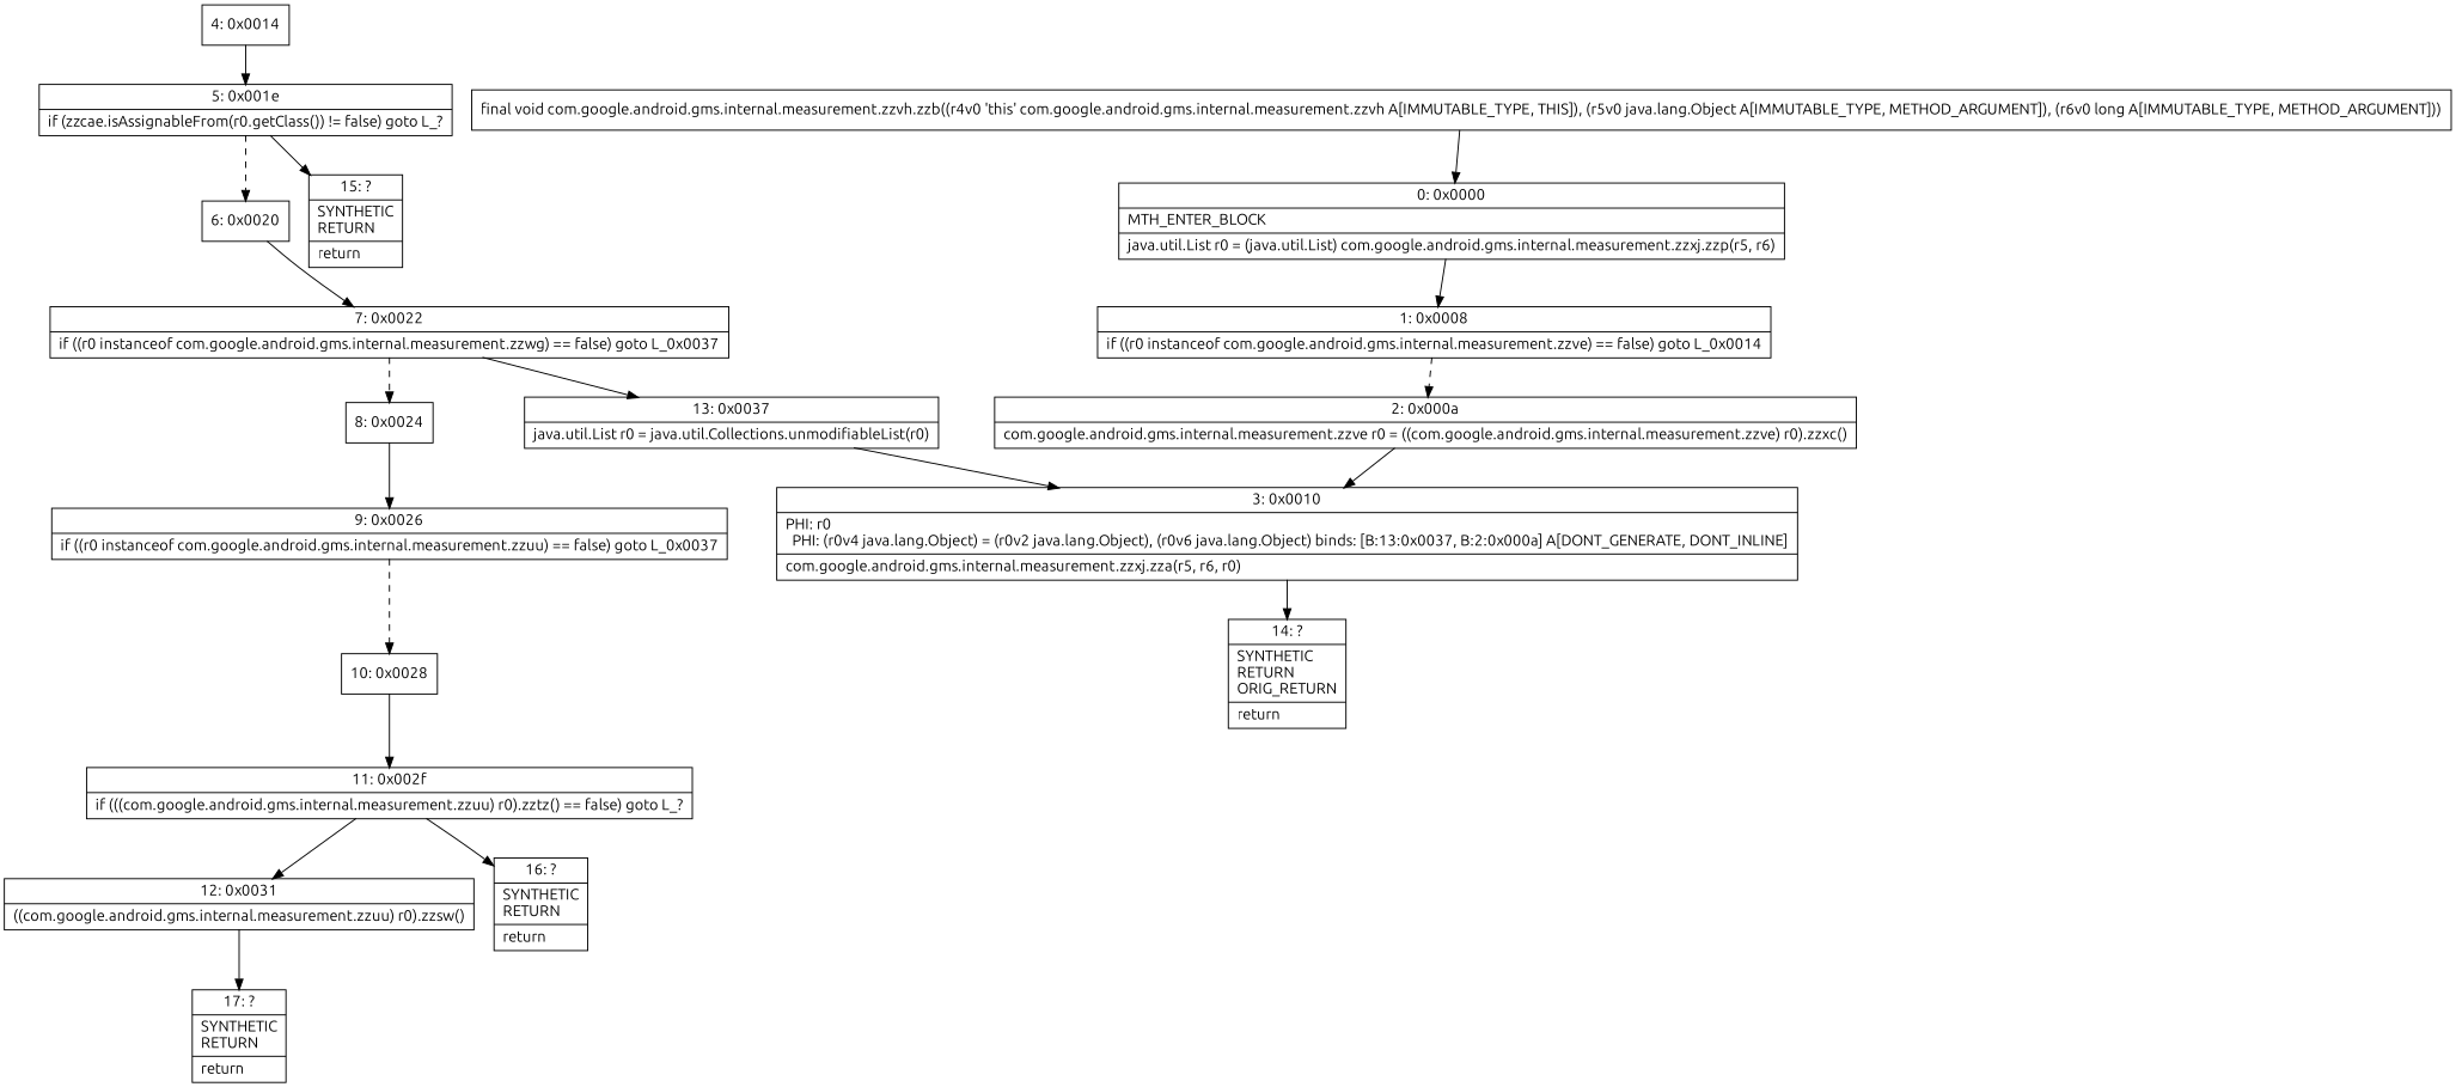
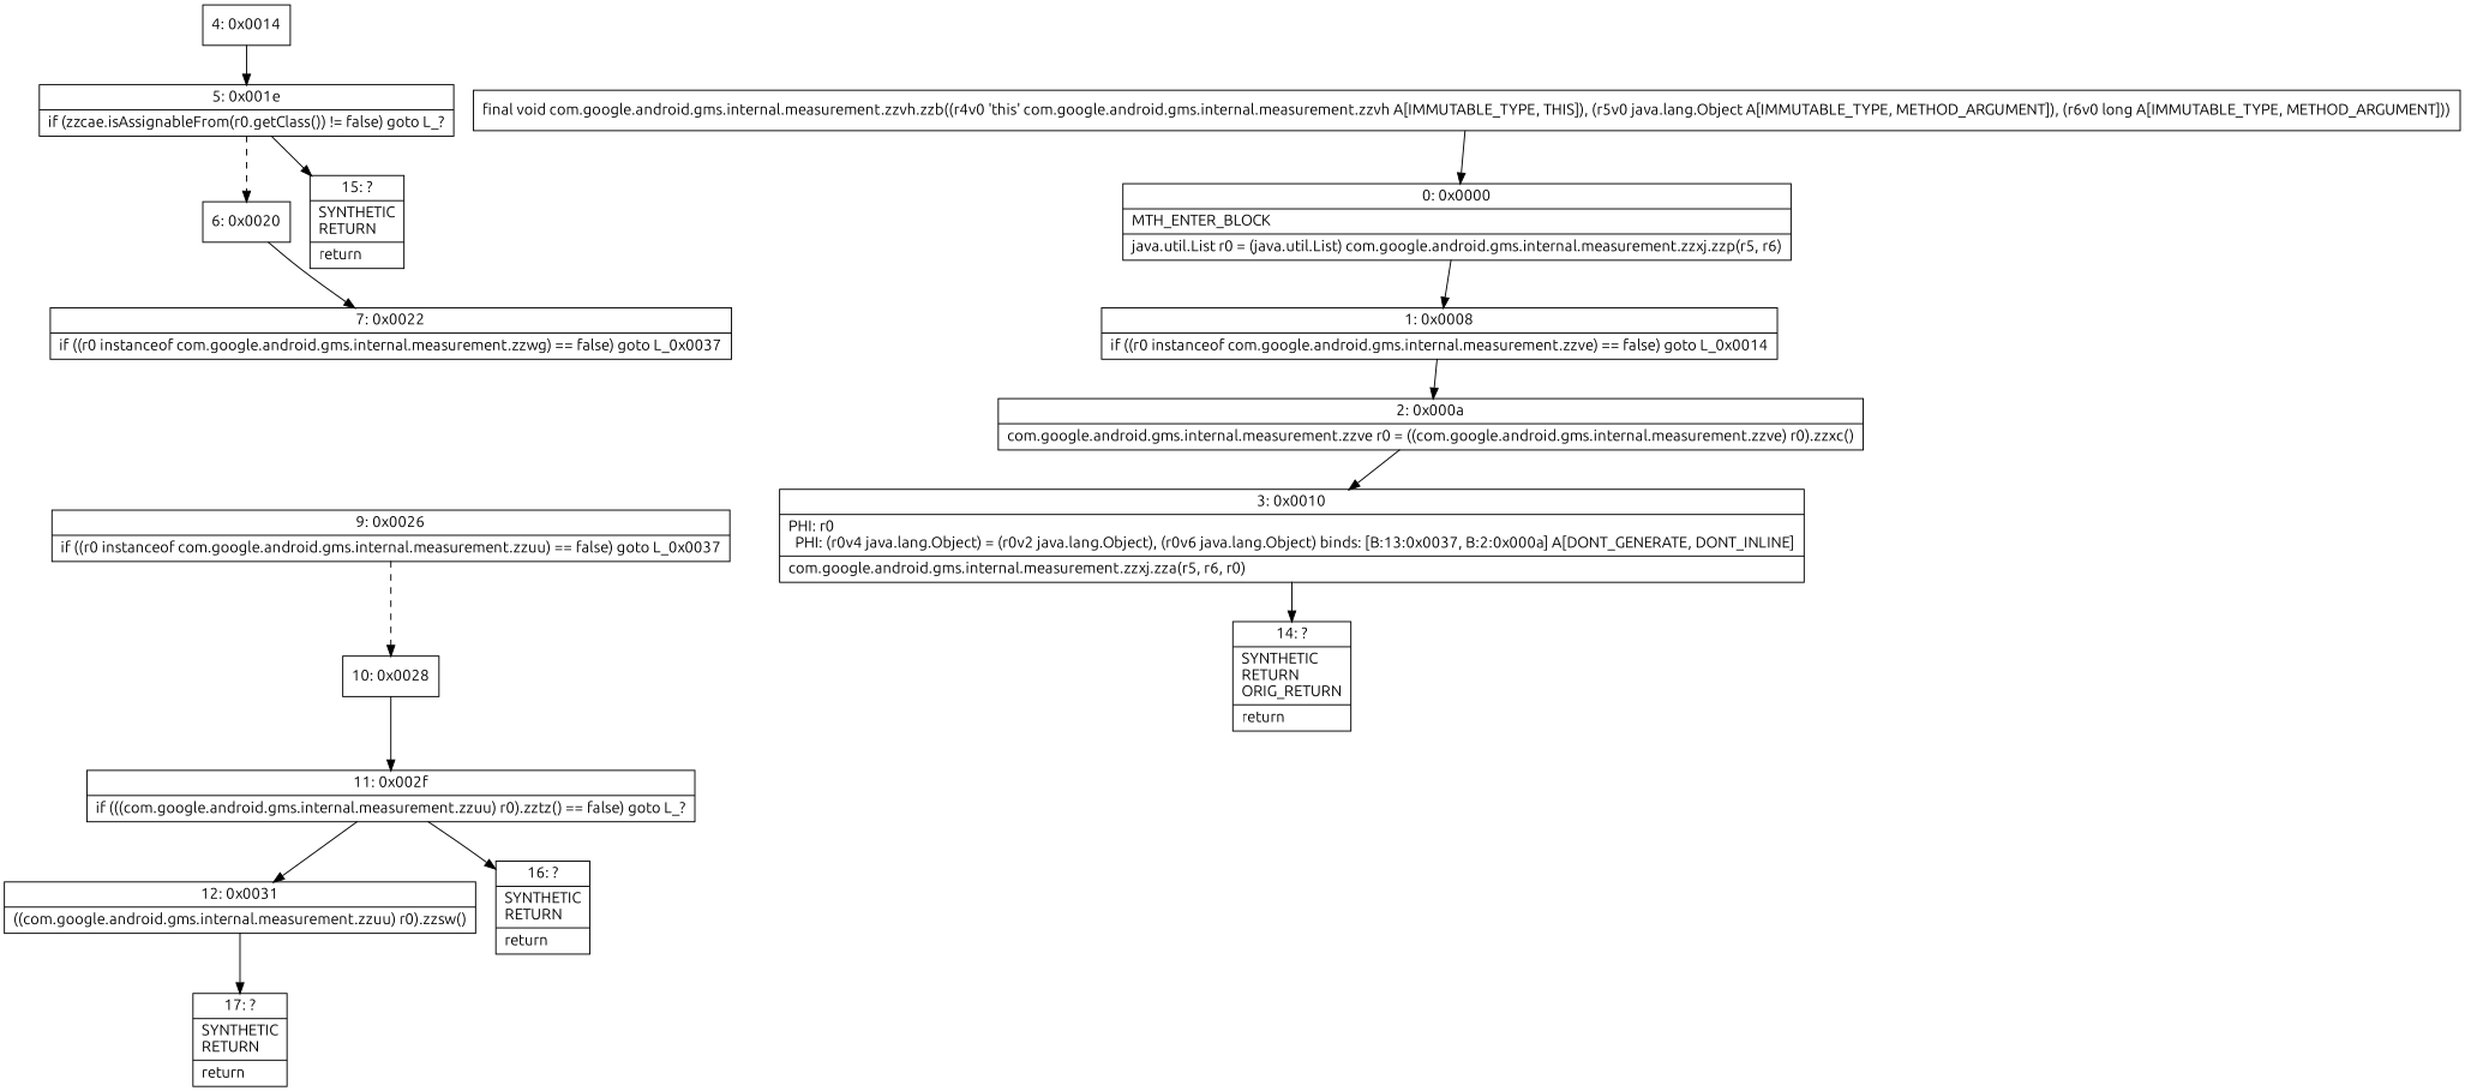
  digraph {
    fontname=Ubuntu
    node [fontname=Ubuntu shape=record]
    edge [fontname=Ubuntu]
    n1 [label="{0\:\ 0x0000|MTH_ENTER_BLOCK\l|java.util.List r0 = (java.util.List) com.google.android.gms.internal.measurement.zzxj.zzp(r5, r6)\l}"]
    n2 [label="{1\:\ 0x0008|if ((r0 instanceof com.google.android.gms.internal.measurement.zzve) == false) goto L_0x0014\l}"]
    n3 [label="{2\:\ 0x000a|com.google.android.gms.internal.measurement.zzve r0 = ((com.google.android.gms.internal.measurement.zzve) r0).zzxc()\l}"]
    n4 [label="{3\:\ 0x0010|PHI: r0 \l  PHI: (r0v4 java.lang.Object) = (r0v2 java.lang.Object), (r0v6 java.lang.Object) binds: [B:13:0x0037, B:2:0x000a] A[DONT_GENERATE, DONT_INLINE]\l|com.google.android.gms.internal.measurement.zzxj.zza(r5, r6, r0)\l}"]
    n5 [label="{4\:\ 0x0014}"]
    n6 [label="{5\:\ 0x001e|if (zzcae.isAssignableFrom(r0.getClass()) != false) goto L_?\l}"]
    n7 [label="{14\:\ ?|SYNTHETIC\lRETURN\lORIG_RETURN\l|return\l}"]
    n8 [label="{6\:\ 0x0020}"]
    n9 [label="{15\:\ ?|SYNTHETIC\lRETURN\l|return\l}"]
    n10 [label="{7\:\ 0x0022|if ((r0 instanceof com.google.android.gms.internal.measurement.zzwg) == false) goto L_0x0037\l}"]
-   n11 [label="{8\:\ 0x0024}"]
-   n12 [label="{13\:\ 0x0037|java.util.List r0 = java.util.Collections.unmodifiableList(r0)\l}"]
    n13 [label="{9\:\ 0x0026|if ((r0 instanceof com.google.android.gms.internal.measurement.zzuu) == false) goto L_0x0037\l}"]
    n14 [label="{10\:\ 0x0028}"]
    n15 [label="{11\:\ 0x002f|if (((com.google.android.gms.internal.measurement.zzuu) r0).zztz() == false) goto L_?\l}"]
    n16 [label="{12\:\ 0x0031|((com.google.android.gms.internal.measurement.zzuu) r0).zzsw()\l}"]
    n17 [label="{16\:\ ?|SYNTHETIC\lRETURN\l|return\l}"]
    n18 [label="{17\:\ ?|SYNTHETIC\lRETURN\l|return\l}"]
    n19 [label="{final void com.google.android.gms.internal.measurement.zzvh.zzb((r4v0 'this' com.google.android.gms.internal.measurement.zzvh A[IMMUTABLE_TYPE, THIS]), (r5v0 java.lang.Object A[IMMUTABLE_TYPE, METHOD_ARGUMENT]), (r6v0 long A[IMMUTABLE_TYPE, METHOD_ARGUMENT])) }"]
    n1 -> n2
-   n2 -> n3 [style=dashed]
+   n2 -> n3 [style=solid]
    n3 -> n4
    n4 -> n7
    n5 -> n6
    n6 -> n8 [style=dashed]
    n6 -> n9
    n8 -> n10
-   n10 -> n11 [style=dashed]
-   n10 -> n12
-   n11 -> n13
-   n12 -> n4
    n13 -> n14 [style=dashed]
    n14 -> n15
    n15 -> n16 [style=solid]
    n15 -> n17
    n16 -> n18
    n19 -> n1
  }
